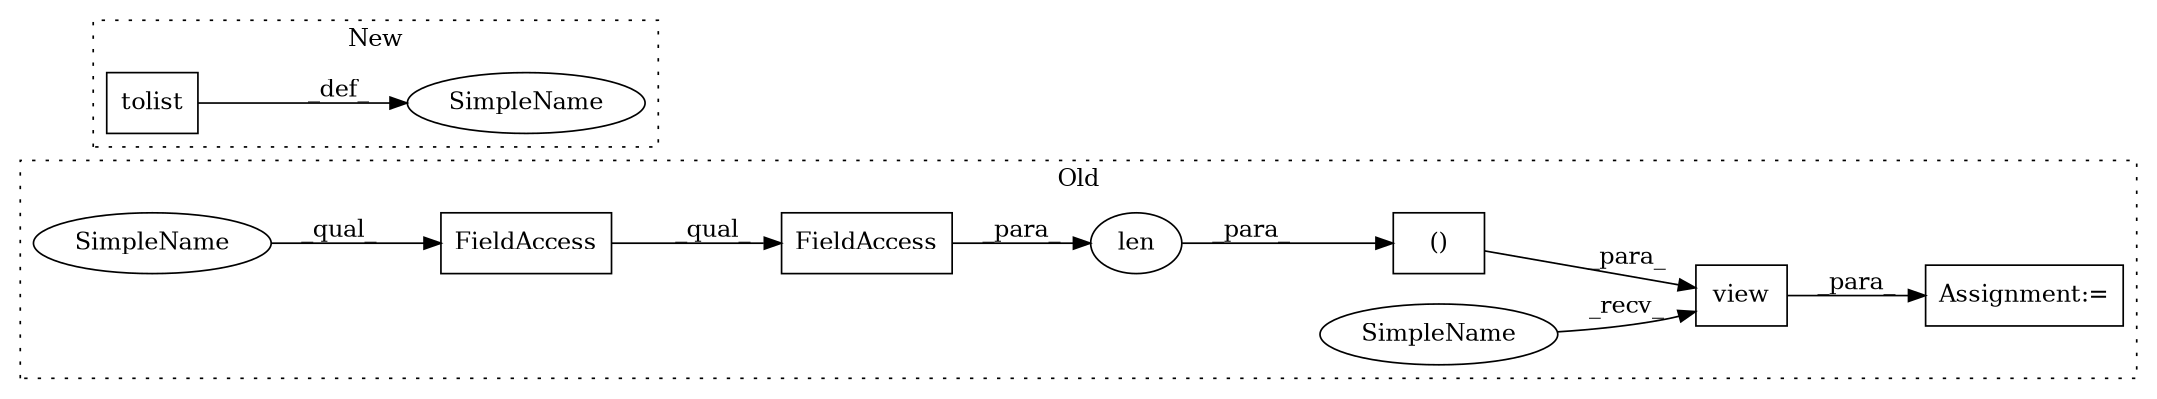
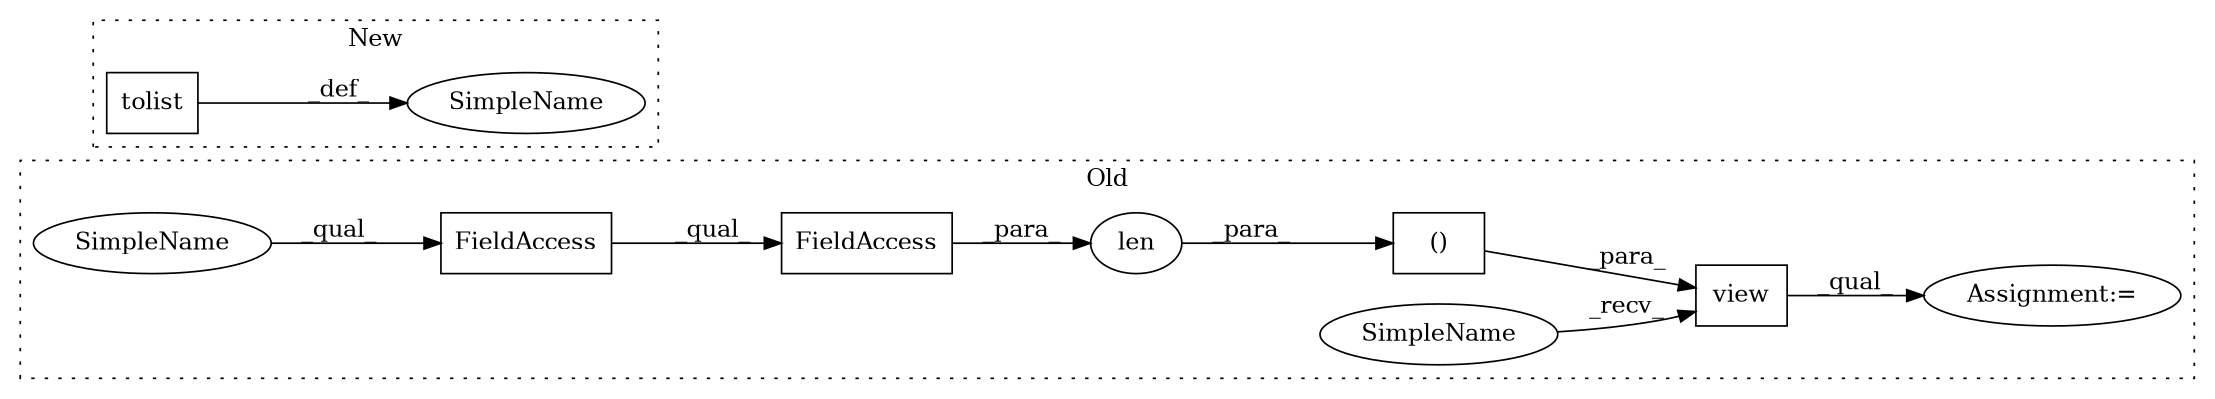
  digraph {
    rankdir=LR
    node [a=32 l=1 s=4148 shape=box]
    n1 [l="4,1" label=len s="4144,4161" shape=ellipse]
-   n2 [a=7 label="Assignment:=" s=4113]
+   n2 [a=7 label="Assignment:=" s=4113 shape=ellipse]
    n3 [a=106 l=36 label="()" s=4126]
    n4 [l="10,2" label=view s="4116,4162"]
    n5 [a=22 l=13 label=FieldAccess]
    n6 [a=22 l=7 label=FieldAccess]
    n7 [a=42 label=SimpleName shape=ellipse]
    n8 [a=42 label=SimpleName s=4114 shape=ellipse]
    n9 [l=8 label=tolist s=4074]
    n10 [a=42 label=SimpleName s=3969 shape=ellipse]
    subgraph cluster_1 {
      label=Old
      style=dotted
      n1
      n2
      n3
      n4
      n5
      n6
      n7
      n8
    }
    subgraph cluster_2 {
      label=New
      style=dotted
      n9
      n10
    }
    n1 -> n3 [label=_para_]
    n3 -> n4 [label=_para_]
-   n4 -> n2 [label=_para_]
+   n4 -> n2 [label=_qual_]
    n5 -> n1 [label=_para_]
    n6 -> n5 [label=_qual_]
    n7 -> n6 [label=_qual_]
    n8 -> n4 [label=_recv_]
    n9 -> n10 [label=_def_]
  }
